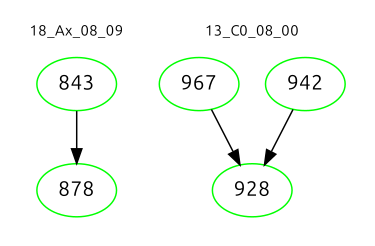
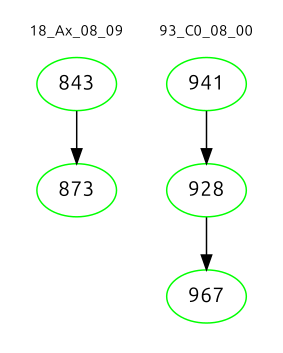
  digraph {
    fontname=Ubuntu
    node [color=green fontname=Ubuntu]
    edge [color=black fontname=Ubuntu]
    n1 [label=843]
-   n2 [label=878]
-   n3 [label=942]
+   n2 [label=873]
+   n3 [label=941]
    n4 [label=928]
    n5 [label=967]
    subgraph cluster_1 {
      color=white
      fontsize=10
      label="18_Ax_08_09"
      n1
      n2
    }
    subgraph cluster_2 {
      color=white
      fontsize=10
-     label="13_C0_08_00"
+     label="93_C0_08_00"
      n3
      n4
      n5
    }
    n1 -> n2
    n3 -> n4
-   n5 -> n4
+   n4 -> n5
  }
